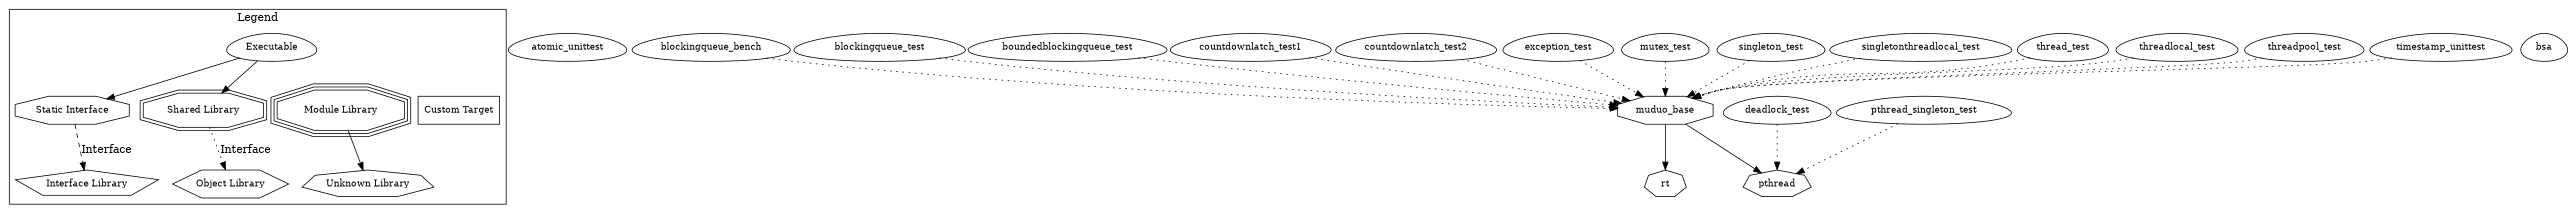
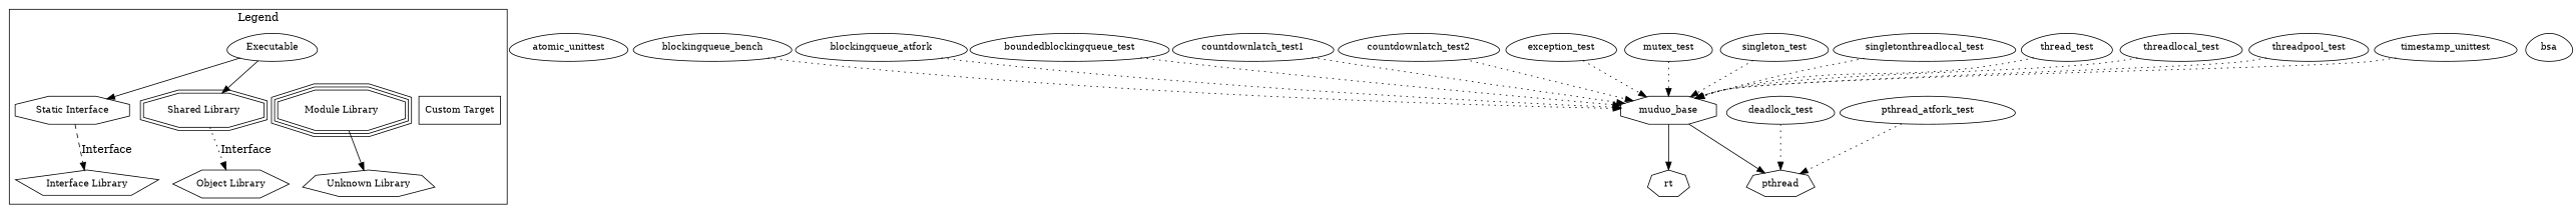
  digraph {
    node [fontsize=12 shape=egg]
    edge [style=dotted]
    n1 [label=Executable]
    n2 [label="Static Interface" shape=octagon]
    n3 [label="Shared Library" shape=doubleoctagon]
    n4 [label="Module Library" shape=tripleoctagon]
    n5 [label="Custom Target" shape=box]
    n6 [label="Interface Library" shape=pentagon]
    n7 [label="Object Library" shape=hexagon]
    n8 [label="Unknown Library" shape=septagon]
    n9 [label=atomic_unittest]
    n10 [label=blockingqueue_bench]
    n11 [label=muduo_base shape=octagon]
    n12 [label=pthread shape=septagon]
    n13 [label=rt shape=septagon]
-   n14 [label=blockingqueue_test]
+   n14 [label=blockingqueue_atfork]
    n15 [label=boundedblockingqueue_test]
    n16 [label=bsa]
    n17 [label=countdownlatch_test1]
    n18 [label=countdownlatch_test2]
    n19 [label=deadlock_test]
    n20 [label=exception_test]
    n21 [label=mutex_test]
-   n22 [label=pthread_singleton_test]
+   n22 [label=pthread_atfork_test]
    n23 [label=singleton_test]
    n24 [label=singletonthreadlocal_test]
    n25 [label=thread_test]
    n26 [label=threadlocal_test]
    n27 [label=threadpool_test]
    n28 [label=timestamp_unittest]
    subgraph cluster_1 {
      color=black
      label=Legend
      n1
      n2
      n3
      n4
      n5
      n6
      n7
      n8
    }
    n1 -> n2 [style=solid]
    n1 -> n3 [style=solid]
    n1 -> n4 [style=invis]
    n1 -> n5 [style=invis]
    n2 -> n6 [label=Interface style=dashed]
    n3 -> n7 [label=Interface]
    n4 -> n8 [style=solid]
    n10 -> n11
    n11 -> n12 [style=""]
    n11 -> n13 [style=""]
    n14 -> n11
    n15 -> n11
    n17 -> n11
    n18 -> n11
    n19 -> n12
    n20 -> n11
    n21 -> n11
    n22 -> n12
    n23 -> n11
    n24 -> n11
    n25 -> n11
    n26 -> n11
    n27 -> n11
    n28 -> n11
  }
